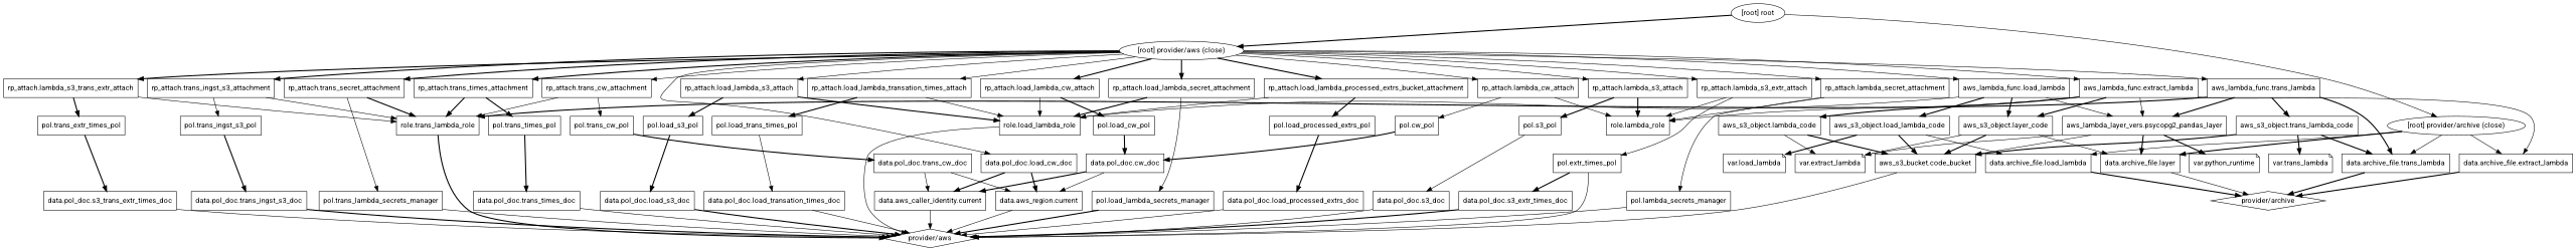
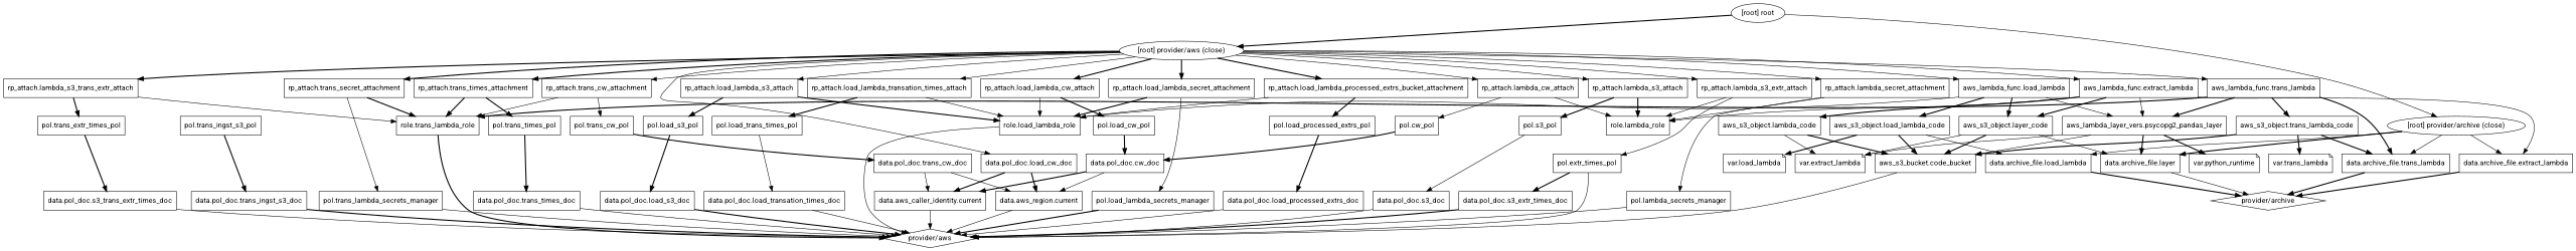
  digraph {
    compound=true
    fontname=Roboto
    newrank=true
    node [fontname=Roboto shape=box]
    edge [fontname=Roboto style=solid]
    n1 [label="pol.cw_pol"]
    n2 [label="data.pol_doc.cw_doc"]
    n3 [label="pol.extr_times_pol"]
    n4 [label="data.pol_doc.s3_extr_times_doc"]
    n5 [label="pol.lambda_secrets_manager"]
    n6 [label="provider/aws" shape=diamond]
    n7 [label="pol.load_cw_pol"]
    n8 [label="pol.load_lambda_secrets_manager"]
    n9 [label="pol.load_processed_extrs_pol"]
    n10 [label="data.pol_doc.load_processed_extrs_doc"]
    n11 [label="pol.load_s3_pol"]
    n12 [label="data.pol_doc.load_s3_doc"]
    n13 [label="pol.load_trans_times_pol"]
    n14 [label="data.pol_doc.load_transation_times_doc"]
    n15 [label="pol.s3_pol"]
    n16 [label="data.pol_doc.s3_doc"]
    n17 [label="pol.trans_cw_pol"]
    n18 [label="data.pol_doc.trans_cw_doc"]
    n19 [label="pol.trans_extr_times_pol"]
    n20 [label="data.pol_doc.s3_trans_extr_times_doc"]
    n21 [label="pol.trans_ingst_s3_pol"]
    n22 [label="data.pol_doc.trans_ingst_s3_doc"]
    n23 [label="pol.trans_lambda_secrets_manager"]
    n24 [label="pol.trans_times_pol"]
    n25 [label="data.pol_doc.trans_times_doc"]
    n26 [label="role.lambda_role"]
    n27 [label="role.load_lambda_role"]
    n28 [label="role.trans_lambda_role"]
    n29 [label="rp_attach.lambda_cw_attach"]
    n30 [label="rp_attach.lambda_s3_extr_attach"]
    n31 [label="rp_attach.lambda_s3_attach"]
    n32 [label="rp_attach.lambda_s3_trans_extr_attach"]
    n33 [label="rp_attach.lambda_secret_attachment"]
    n34 [label="rp_attach.load_lambda_cw_attach"]
    n35 [label="rp_attach.load_lambda_processed_extrs_bucket_attachment"]
    n36 [label="rp_attach.load_lambda_s3_attach"]
    n37 [label="rp_attach.load_lambda_secret_attachment"]
    n38 [label="rp_attach.load_lambda_transation_times_attach"]
    n39 [label="rp_attach.trans_cw_attachment"]
-   n40 [label="rp_attach.trans_ingst_s3_attachment"]
    n41 [label="rp_attach.trans_secret_attachment"]
    n42 [label="rp_attach.trans_times_attachment"]
    n43 [label="aws_lambda_func.extract_lambda"]
    n44 [label="aws_lambda_layer_vers.psycopg2_pandas_layer"]
    n45 [label="aws_s3_object.lambda_code"]
    n46 [label="aws_s3_object.layer_code"]
    n47 [label="data.archive_file.extract_lambda"]
    n48 [label="aws_lambda_func.load_lambda"]
    n49 [label="aws_s3_object.load_lambda_code"]
    n50 [label="aws_lambda_func.trans_lambda"]
    n51 [label="aws_s3_object.trans_lambda_code"]
    n52 [label="aws_s3_bucket.code_bucket"]
    n53 [label="data.archive_file.layer"]
    n54 [label="var.extract_lambda" shape=note]
    n55 [label="var.python_runtime" shape=note]
    n56 [label="data.archive_file.load_lambda"]
    n57 [label="var.load_lambda" shape=note]
    n58 [label="data.archive_file.trans_lambda"]
    n59 [label="var.trans_lambda" shape=note]
    n60 [label="provider/archive" shape=diamond]
    n61 [label="data.aws_caller_identity.current"]
    n62 [label="data.aws_region.current"]
    n63 [label="data.pol_doc.load_cw_doc"]
    "[root] provider/archive (close)" [shape=""]
    "[root] provider/aws (close)" [shape=""]
    "[root] root" [shape=""]
    subgraph sub_1 {
      n1
      n2
      n3
      n4
      n5
      n6
      n7
      n8
      n9
      n10
      n11
      n12
      n13
      n14
      n15
      n16
      n17
      n18
      n19
      n20
      n21
      n22
      n23
      n24
      n25
      n26
      n27
      n28
      n29
      n30
      n31
      n32
      n33
      n34
      n35
      n36
      n37
      n38
      n39
-     n40
      n41
      n42
      n43
      n44
      n45
      n46
      n47
      n48
      n49
      n50
      n51
      n52
      n53
      n54
      n55
      n56
      n57
      n58
      n59
      n60
      n61
      n62
      n63
      "[root] provider/archive (close)"
      "[root] provider/aws (close)"
      "[root] root"
    }
    n1 -> n2 [style=bold]
    n2 -> n61 [style=bold]
    n2 -> n62
    n3 -> n4 [style=bold]
    n3 -> n6
    n4 -> n6 [style=bold]
    n5 -> n6
    n7 -> n2 [style=bold]
    n8 -> n6 [style=bold]
    n9 -> n10 [style=bold]
    n10 -> n6
    n11 -> n12 [style=bold]
    n12 -> n6 [style=bold]
    n13 -> n14
    n14 -> n6
    n15 -> n16
    n16 -> n6
    n17 -> n18 [style=bold]
    n18 -> n61
    n18 -> n62
    n19 -> n20 [style=bold]
    n20 -> n6
    n21 -> n22 [style=bold]
    n22 -> n6 [style=bold]
    n23 -> n6
    n24 -> n25 [style=bold]
    n25 -> n6
    n27 -> n6
    n28 -> n6 [style=bold]
    n29 -> n1
    n29 -> n26
    n30 -> n3
    n30 -> n26
    n31 -> n15 [style=bold]
    n31 -> n26 [style=bold]
    n32 -> n19 [style=bold]
    n32 -> n28
    n33 -> n5
    n33 -> n26
    n34 -> n7 [style=bold]
    n34 -> n27
    n35 -> n9 [style=bold]
    n35 -> n27
    n36 -> n11 [style=bold]
    n36 -> n27 [style=bold]
    n37 -> n8
    n37 -> n27 [style=bold]
    n38 -> n13 [style=bold]
    n38 -> n27
    n39 -> n17
    n39 -> n28
-   n40 -> n21
-   n40 -> n28
    n41 -> n23
    n41 -> n28 [style=bold]
    n42 -> n24 [style=bold]
    n42 -> n28 [style=bold]
    n43 -> n26
    n43 -> n44
    n43 -> n45 [style=bold]
    n43 -> n46 [style=bold]
    n43 -> n47
    n44 -> n52
    n44 -> n53 [style=bold]
    n44 -> n54
    n44 -> n55 [style=bold]
    n45 -> n52 [style=bold]
    n45 -> n54
    n46 -> n52 [style=bold]
    n46 -> n53
    n46 -> n54
    n47 -> n60 [style=bold]
    n48 -> n27
    n48 -> n44
    n48 -> n46 [style=bold]
    n48 -> n49 [style=bold]
    n49 -> n52 [style=bold]
    n49 -> n56
    n49 -> n57 [style=bold]
    n50 -> n28 [style=bold]
    n50 -> n44 [style=bold]
    n50 -> n51 [style=bold]
    n50 -> n58 [style=bold]
    n51 -> n52 [style=bold]
    n51 -> n58 [style=bold]
    n51 -> n59 [style=bold]
    n52 -> n6
    n53 -> n60
    n56 -> n60 [style=bold]
    n58 -> n60 [style=bold]
    n61 -> n6
    n62 -> n6
    n63 -> n61 [style=bold]
    n63 -> n62 [style=bold]
    "[root] provider/archive (close)" -> n47
    "[root] provider/archive (close)" -> n53 [style=bold]
    "[root] provider/archive (close)" -> n56
    "[root] provider/archive (close)" -> n58
    "[root] provider/aws (close)" -> n29
    "[root] provider/aws (close)" -> n30
    "[root] provider/aws (close)" -> n31
    "[root] provider/aws (close)" -> n32 [style=bold]
    "[root] provider/aws (close)" -> n33
    "[root] provider/aws (close)" -> n34 [style=bold]
    "[root] provider/aws (close)" -> n35 [style=bold]
    "[root] provider/aws (close)" -> n36
    "[root] provider/aws (close)" -> n37 [style=bold]
    "[root] provider/aws (close)" -> n38
    "[root] provider/aws (close)" -> n39
-   "[root] provider/aws (close)" -> n40 [style=bold]
    "[root] provider/aws (close)" -> n41 [style=bold]
    "[root] provider/aws (close)" -> n42 [style=bold]
    "[root] provider/aws (close)" -> n43
    "[root] provider/aws (close)" -> n48
    "[root] provider/aws (close)" -> n50
    "[root] provider/aws (close)" -> n63
    "[root] root" -> "[root] provider/archive (close)"
    "[root] root" -> "[root] provider/aws (close)" [style=bold]
  }
